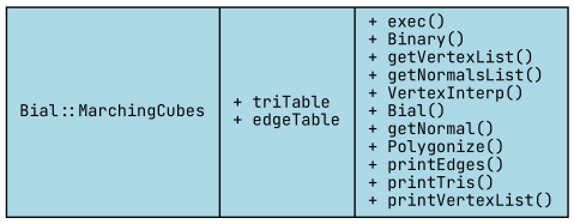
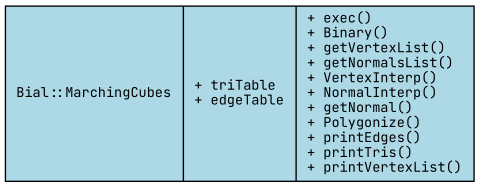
  digraph {
    rankdir=LR
    fontname="JetBrains Mono"
-   n1 [color=black fillcolor=lightblue fontcolor=black fontname="JetBrains Mono" fontsize=10 height=0.2 label="{Bial::MarchingCubes\n|+ triTable\l+ edgeTable\l|+ exec()\l+ Binary()\l+ getVertexList()\l+ getNormalsList()\l+ VertexInterp()\l+ Bial()\l+ getNormal()\l+ Polygonize()\l+ printEdges()\l+ printTris()\l+ printVertexList()\l}" shape=record style=filled width=0.4]
+   n1 [color=black fillcolor=lightblue fontcolor=black fontname="JetBrains Mono" fontsize=10 height=0.2 label="{Bial::MarchingCubes\n|+ triTable\l+ edgeTable\l|+ exec()\l+ Binary()\l+ getVertexList()\l+ getNormalsList()\l+ VertexInterp()\l+ NormalInterp()\l+ getNormal()\l+ Polygonize()\l+ printEdges()\l+ printTris()\l+ printVertexList()\l}" shape=record style=filled width=0.4]
  }
